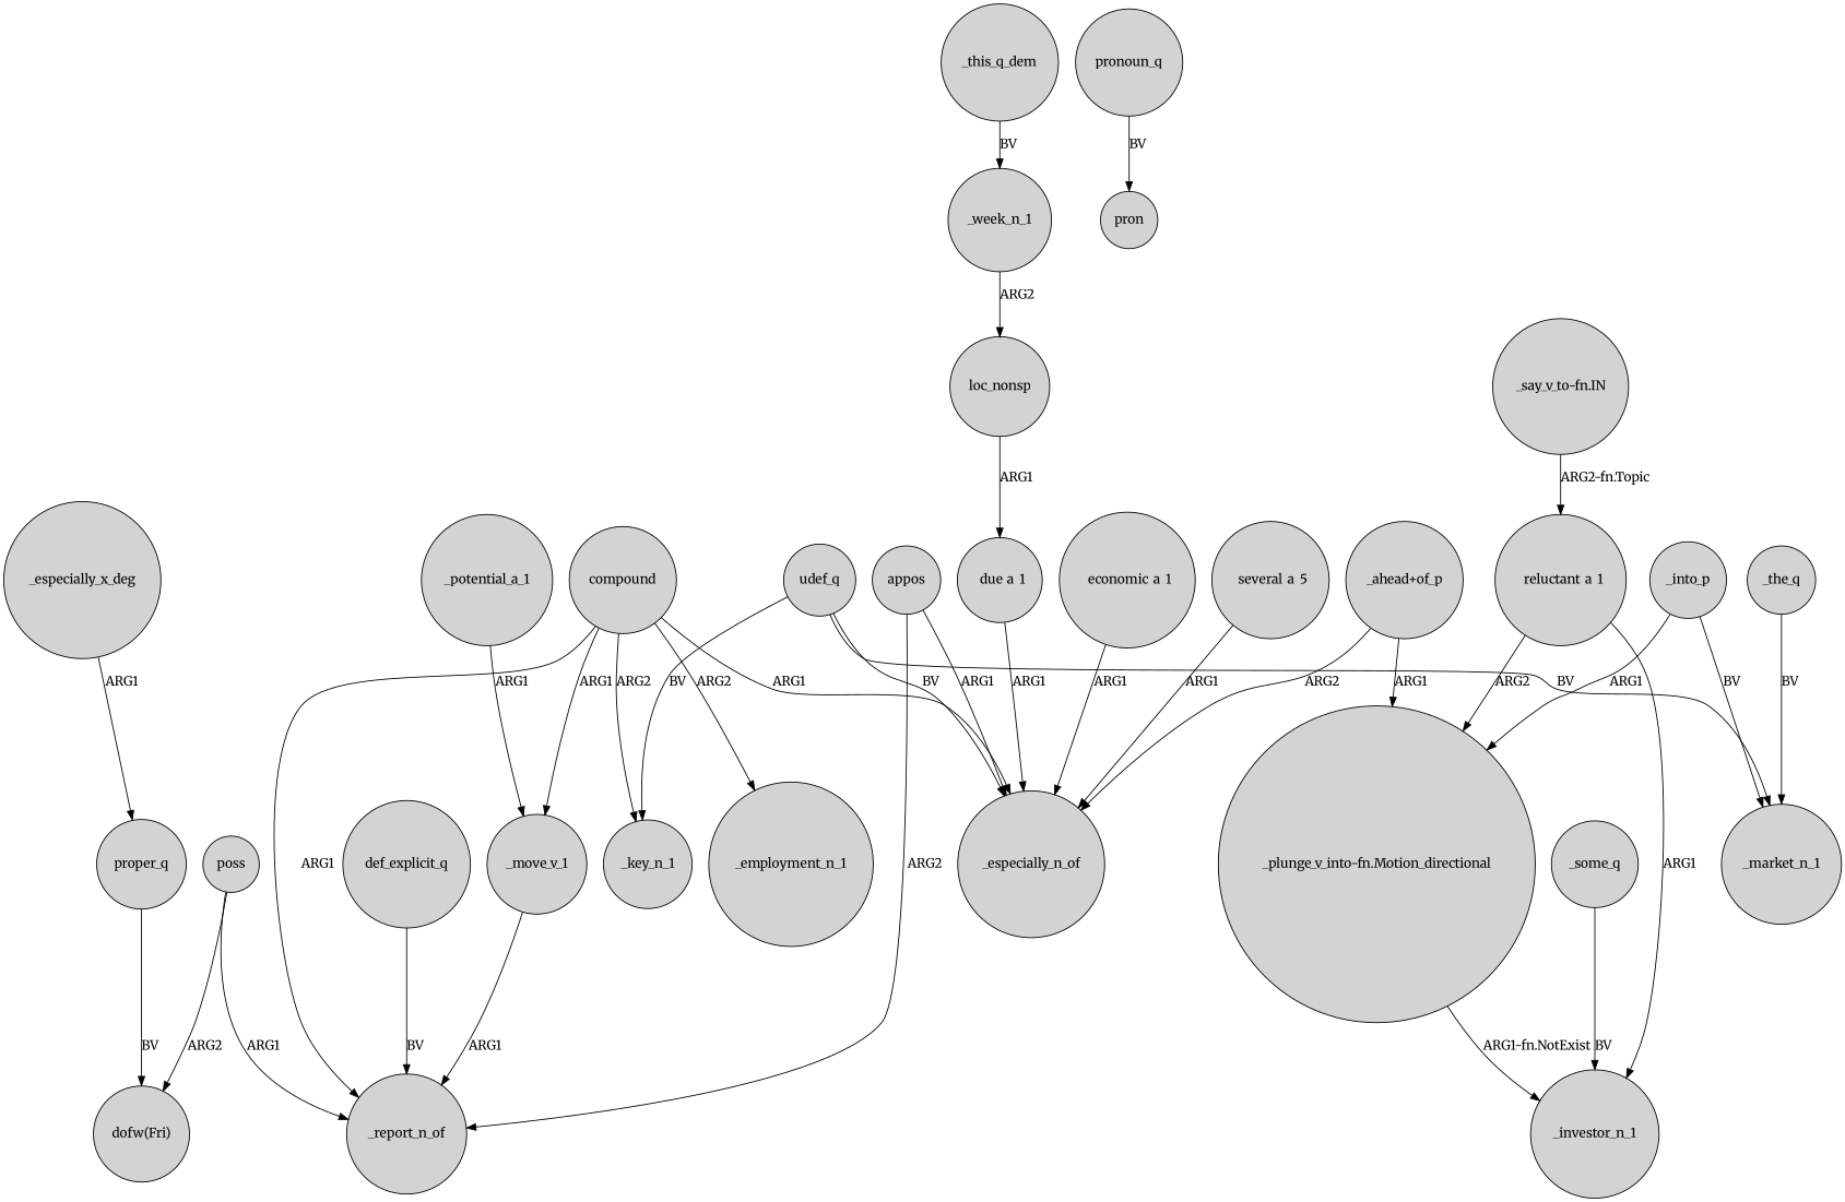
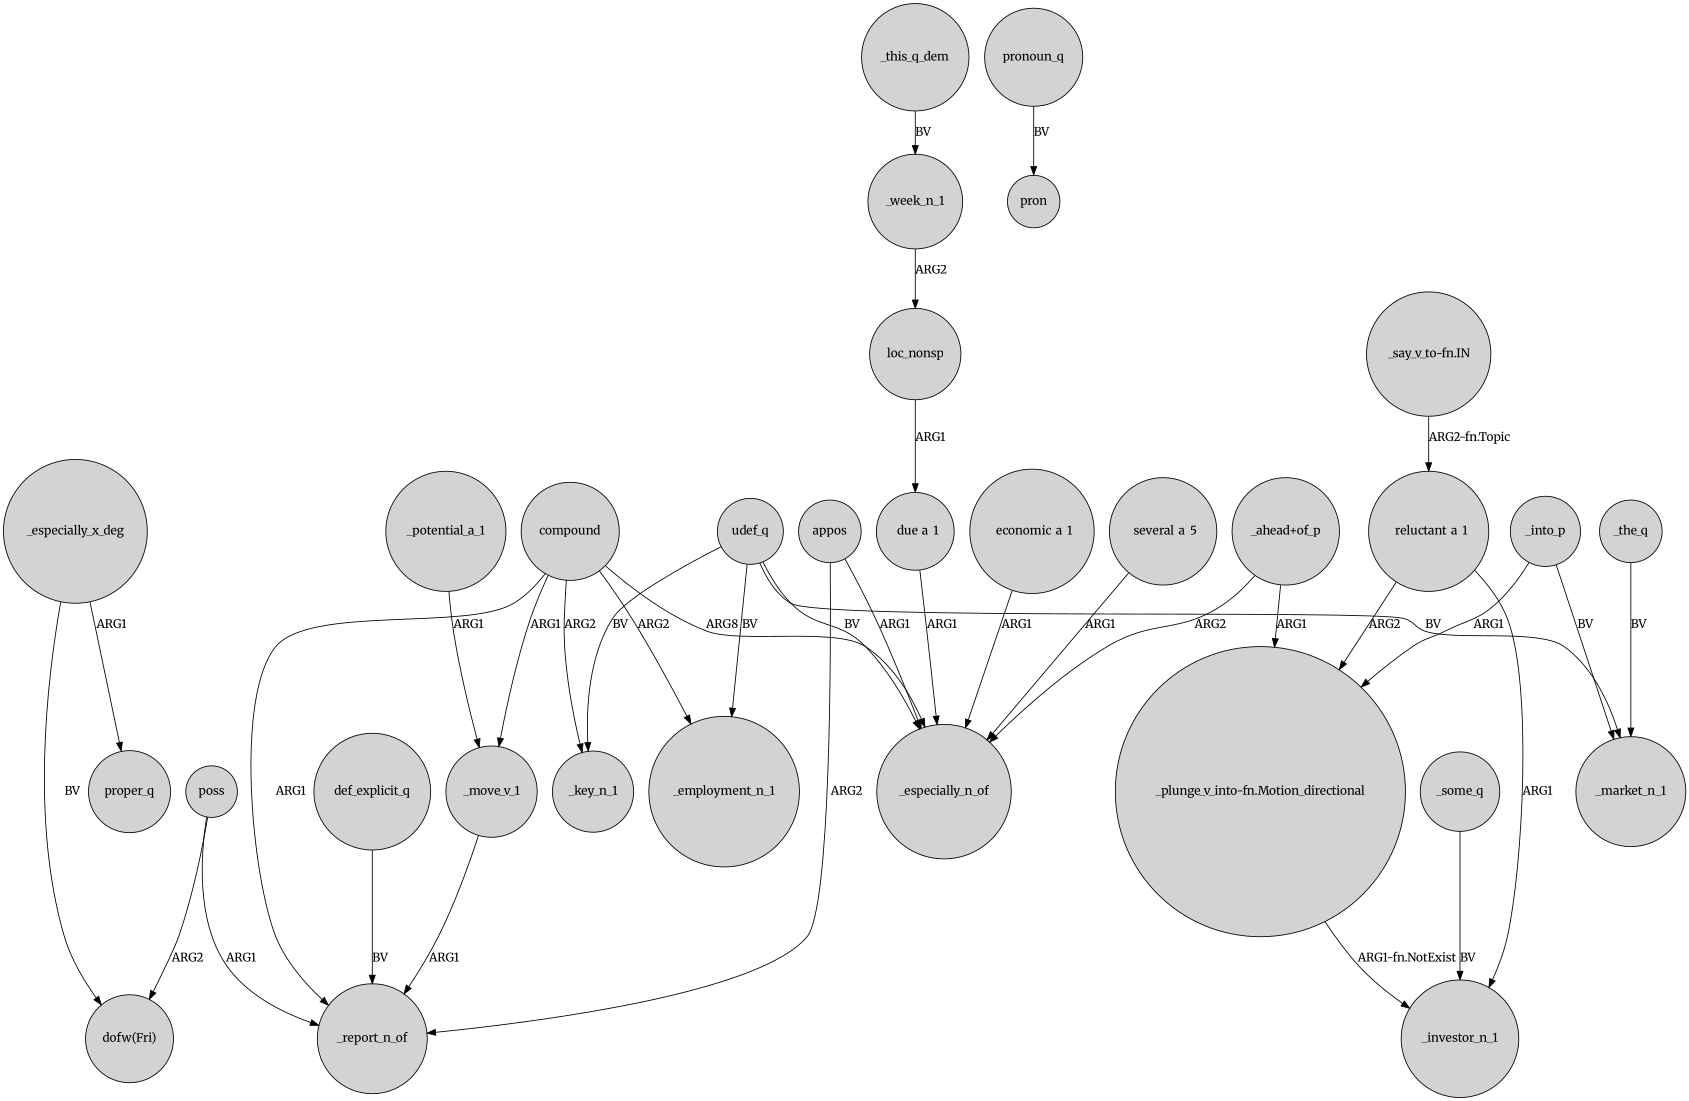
  digraph {
    fontname=Merriweather
    node [fontname=Merriweather shape=circle style=filled]
    edge [fontname=Merriweather]
    compound
    _report_n_of
    _key_n_1
    _employment_n_1
    _move_v_1
    n6 [label=_especially_n_of]
    proper_q
    "dofw(Fri)"
    _some_q
    _investor_n_1
    "_plunge_v_into-fn.Motion_directional"
    udef_q
    _market_n_1
    poss
    _potential_a_1
    "_say_v_to-fn.IN"
    _reluctant_a_1
    _especially_x_deg
    n19 [label=_several_a_5]
    loc_nonsp
    _due_a_1
    _week_n_1
    pronoun_q
    pron
    _economic_a_1
    _this_q_dem
    "_ahead+of_p"
    _into_p
    appos
    _the_q
    def_explicit_q
    compound -> _report_n_of [label=ARG1]
    compound -> _key_n_1 [label=ARG2]
    compound -> _employment_n_1 [label=ARG2]
    compound -> _move_v_1 [label=ARG1]
-   compound -> n6 [label=ARG1]
+   compound -> n6 [label=ARG8]
    _move_v_1 -> _report_n_of [label=ARG1]
-   proper_q -> "dofw(Fri)" [label=BV]
+   _especially_x_deg -> "dofw(Fri)" [label=BV]
    _some_q -> _investor_n_1 [label=BV]
    "_plunge_v_into-fn.Motion_directional" -> _investor_n_1 [label="ARG1-fn.NotExist"]
    udef_q -> _key_n_1 [label=BV]
+   udef_q -> _employment_n_1 [label=BV]
    udef_q -> n6 [label=BV]
    udef_q -> _market_n_1 [label=BV]
    poss -> _report_n_of [label=ARG1]
    poss -> "dofw(Fri)" [label=ARG2]
    _potential_a_1 -> _move_v_1 [label=ARG1]
    "_say_v_to-fn.IN" -> _reluctant_a_1 [label="ARG2-fn.Topic"]
    _reluctant_a_1 -> _investor_n_1 [label=ARG1]
    _reluctant_a_1 -> "_plunge_v_into-fn.Motion_directional" [label=ARG2]
    _especially_x_deg -> proper_q [label=ARG1]
    n19 -> n6 [label=ARG1]
    loc_nonsp -> _due_a_1 [label=ARG1]
    _due_a_1 -> n6 [label=ARG1]
    _week_n_1 -> loc_nonsp [label=ARG2]
    pronoun_q -> pron [label=BV]
    _economic_a_1 -> n6 [label=ARG1]
    _this_q_dem -> _week_n_1 [label=BV]
    "_ahead+of_p" -> n6 [label=ARG2]
    "_ahead+of_p" -> "_plunge_v_into-fn.Motion_directional" [label=ARG1]
    _into_p -> "_plunge_v_into-fn.Motion_directional" [label=ARG1]
    _into_p -> _market_n_1 [label=BV]
    appos -> _report_n_of [label=ARG2]
    appos -> n6 [label=ARG1]
    _the_q -> _market_n_1 [label=BV]
    def_explicit_q -> _report_n_of [label=BV]
  }
